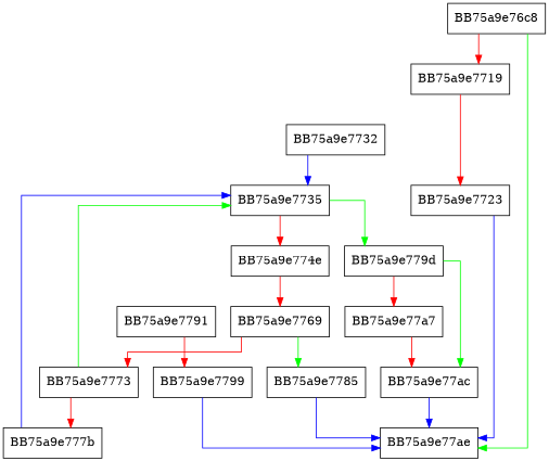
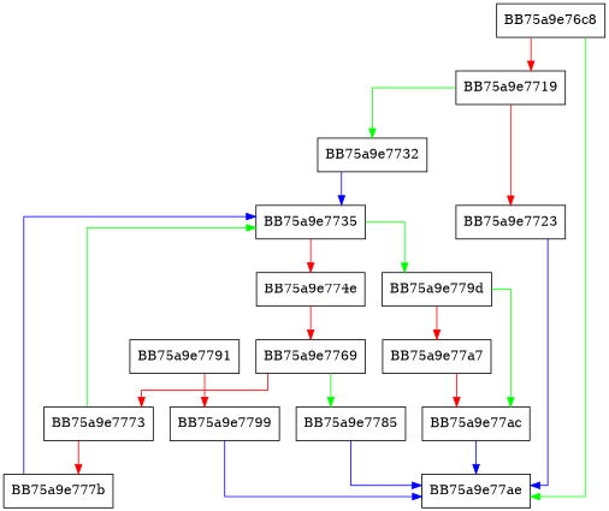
  digraph {
    splines=ortho
    node [shape=box]
    edge [color=red]
    BB75a9e76c8
    BB75a9e77ae
    BB75a9e7719
    BB75a9e7732
    BB75a9e7723
    BB75a9e7735
    BB75a9e779d
    BB75a9e774e
    BB75a9e77ac
    BB75a9e77a7
    BB75a9e7769
    BB75a9e7785
    BB75a9e7773
    BB75a9e7799
    BB75a9e7791
    BB75a9e777b
    BB75a9e76c8 -> BB75a9e77ae [color=green]
    BB75a9e76c8 -> BB75a9e7719
+   BB75a9e7719 -> BB75a9e7732 [color=green]
    BB75a9e7719 -> BB75a9e7723
    BB75a9e7732 -> BB75a9e7735 [color=blue]
    BB75a9e7723 -> BB75a9e77ae [color=blue]
    BB75a9e7735 -> BB75a9e779d [color=green]
    BB75a9e7735 -> BB75a9e774e
    BB75a9e779d -> BB75a9e77ac [color=green]
    BB75a9e779d -> BB75a9e77a7
    BB75a9e774e -> BB75a9e7769
    BB75a9e77ac -> BB75a9e77ae [color=blue]
    BB75a9e77a7 -> BB75a9e77ac
    BB75a9e7769 -> BB75a9e7785 [color=green]
    BB75a9e7769 -> BB75a9e7773
    BB75a9e7785 -> BB75a9e77ae [color=blue]
    BB75a9e7773 -> BB75a9e7735 [color=green]
    BB75a9e7773 -> BB75a9e777b
    BB75a9e7799 -> BB75a9e77ae [color=blue]
    BB75a9e7791 -> BB75a9e7799
    BB75a9e777b -> BB75a9e7735 [color=blue]
  }
